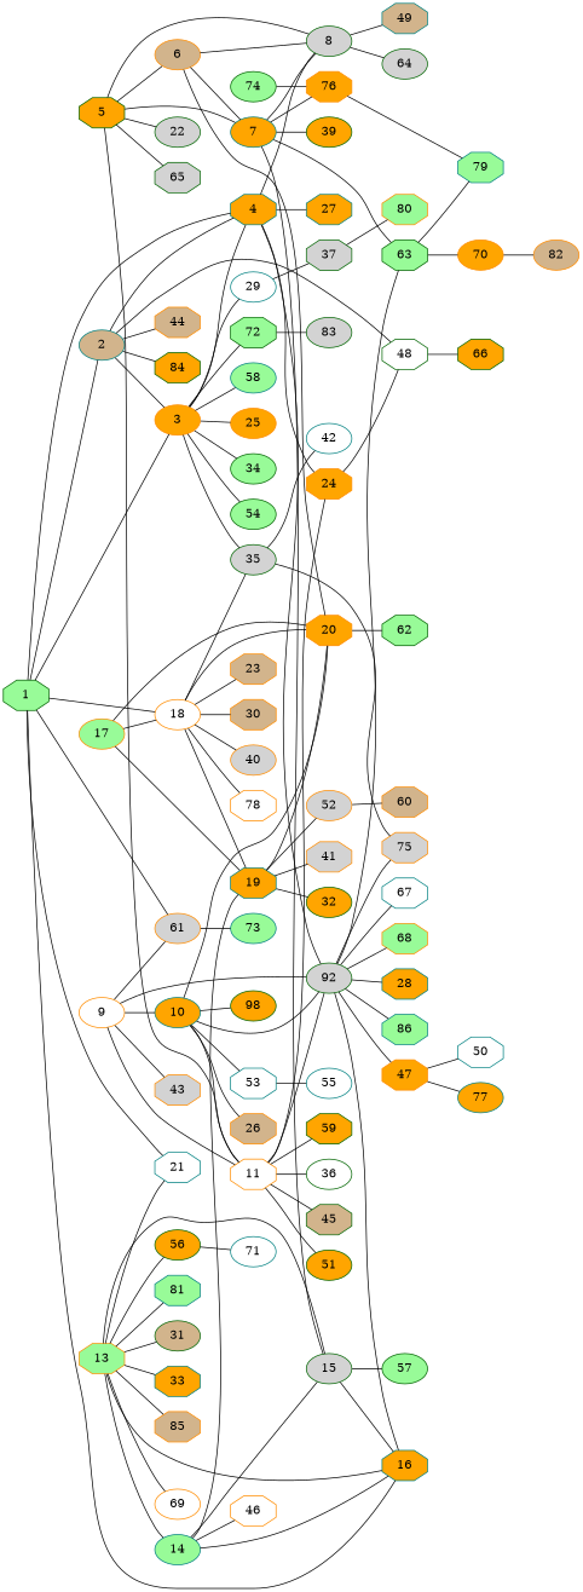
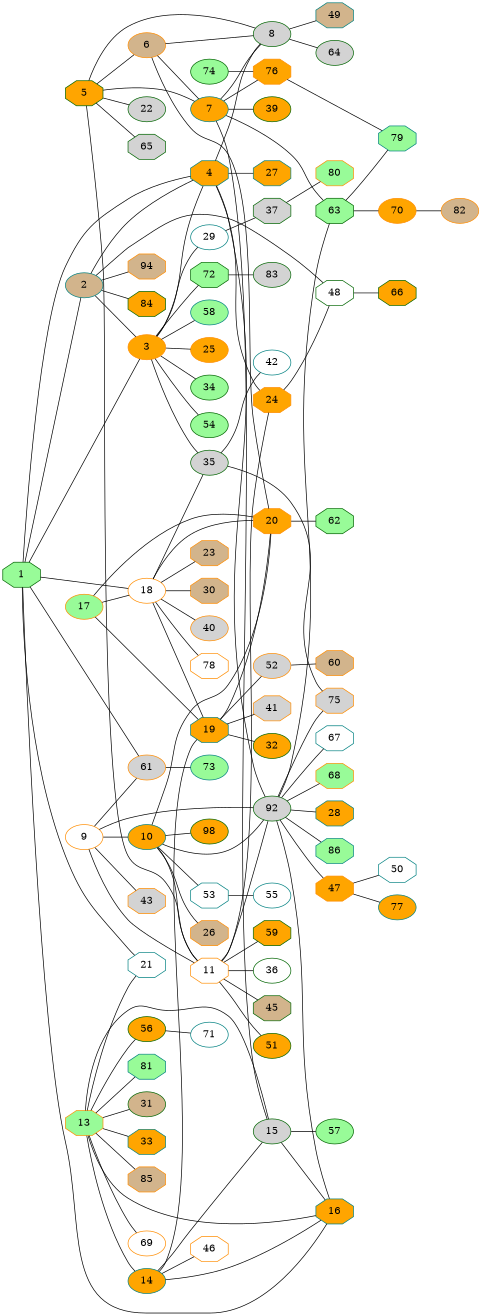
  graph {
    rankdir=LR
    node [color=darkorange fillcolor=orange shape=octagon style=filled]
    1 [color=darkgreen fillcolor=palegreen]
    2 [color=teal fillcolor=tan shape=ellipse]
    3 [shape=ellipse]
    4 [color=teal]
    16 [color=teal]
    18 [fillcolor=white shape=ellipse]
    21 [color=teal fillcolor=white]
    61 [fillcolor=lightgrey shape=ellipse]
-   44 [fillcolor=tan]
+   44 [fillcolor=tan label=94]
    48 [color=darkgreen fillcolor=white]
    84 [color=darkgreen]
    25 [shape=ellipse]
    29 [color=teal fillcolor=white shape=ellipse]
    34 [color=darkgreen fillcolor=palegreen shape=ellipse]
    35 [color=darkgreen fillcolor=lightgrey shape=ellipse]
    54 [color=darkgreen fillcolor=palegreen shape=ellipse]
    58 [color=teal fillcolor=palegreen shape=ellipse]
    72 [color=darkgreen fillcolor=palegreen]
    8 [color=darkgreen fillcolor=lightgrey shape=ellipse]
    n20 [color=darkgreen fillcolor=lightgrey label=92 shape=ellipse]
    24
    27 [color=teal]
    20
    19 [color=teal]
    23 [fillcolor=tan]
    30 [fillcolor=tan]
    40 [fillcolor=lightgrey shape=ellipse]
    78 [fillcolor=white]
    73 [color=teal fillcolor=palegreen shape=ellipse]
    66 [color=darkgreen]
    37 [color=darkgreen fillcolor=lightgrey]
    75 [fillcolor=lightgrey]
    42 [color=teal fillcolor=white shape=ellipse]
    83 [color=darkgreen fillcolor=lightgrey shape=ellipse]
    49 [color=teal fillcolor=tan]
    64 [color=darkgreen fillcolor=lightgrey shape=ellipse]
    63 [color=darkgreen fillcolor=palegreen]
    28 [color=teal]
    47
    67 [color=teal fillcolor=white]
    68 [fillcolor=palegreen]
    86 [color=teal fillcolor=palegreen]
    5 [color=darkgreen]
    6 [fillcolor=tan shape=ellipse]
    7 [color=teal shape=ellipse]
    11 [fillcolor=white]
    22 [color=darkgreen fillcolor=lightgrey shape=ellipse]
    65 [color=darkgreen fillcolor=lightgrey]
    15 [color=darkgreen fillcolor=lightgrey shape=ellipse]
    39 [color=darkgreen shape=ellipse]
    76
    36 [color=darkgreen fillcolor=white shape=ellipse]
    45 [color=darkgreen fillcolor=tan]
    51 [color=darkgreen shape=ellipse]
    59 [color=darkgreen]
    62 [color=darkgreen fillcolor=palegreen]
    57 [color=darkgreen fillcolor=palegreen shape=ellipse]
    70 [shape=ellipse]
    79 [color=teal fillcolor=palegreen]
    9 [fillcolor=white shape=ellipse]
    10 [color=teal shape=ellipse]
    43 [fillcolor=lightgrey]
    26 [fillcolor=tan]
    n64 [color=darkgreen label=98 shape=ellipse]
    53 [color=teal fillcolor=white]
    55 [color=teal fillcolor=white shape=ellipse]
    50 [color=teal fillcolor=white]
    77 [color=teal shape=ellipse]
    13 [fillcolor=palegreen]
-   14 [color=teal fillcolor=palegreen shape=ellipse]
+   14 [color=teal shape=ellipse]
    31 [color=darkgreen fillcolor=tan shape=ellipse]
    33 [color=teal]
    56 [color=darkgreen shape=ellipse]
    69 [fillcolor=white shape=ellipse]
    81 [color=teal fillcolor=palegreen]
    85 [fillcolor=tan]
    46 [fillcolor=white]
    71 [color=teal fillcolor=white shape=ellipse]
    32 [color=darkgreen shape=ellipse]
    41 [fillcolor=lightgrey]
    52 [fillcolor=lightgrey shape=ellipse]
    74 [color=darkgreen fillcolor=palegreen shape=ellipse]
    17 [fillcolor=palegreen shape=ellipse]
    60 [fillcolor=tan]
    80 [fillcolor=palegreen]
    82 [fillcolor=tan shape=ellipse]
    1 -- 2
    1 -- 3
    1 -- 4
    1 -- 16
    1 -- 18
    1 -- 21
    1 -- 61
    2 -- 3
    2 -- 4
    2 -- 44
    2 -- 48
    2 -- 84
    3 -- 4
    3 -- 25
    3 -- 29
    3 -- 34
    3 -- 35
    3 -- 54
    3 -- 58
    3 -- 72
    4 -- 8
    4 -- n20
    4 -- 24
    4 -- 27
    18 -- 35
    18 -- 20
    18 -- 19
    18 -- 23
    18 -- 30
    18 -- 40
    18 -- 78
    61 -- 73
    48 -- 66
    29 -- 37
    35 -- 75
    35 -- 42
    72 -- 83
    8 -- 49
    8 -- 64
    n20 -- 16
    n20 -- 75
    n20 -- 63
    n20 -- 28
    n20 -- 47
    n20 -- 67
    n20 -- 68
    n20 -- 86
    24 -- 48
    20 -- 62
    19 -- 20
    19 -- 32
    19 -- 41
    19 -- 52
    37 -- 80
    63 -- 70
    63 -- 79
    47 -- 50
    47 -- 77
    5 -- 8
    5 -- 6
    5 -- 7
    5 -- 11
    5 -- 22
    5 -- 65
    6 -- 8
    6 -- 20
    6 -- 7
    7 -- 8
    7 -- 63
    7 -- 15
    7 -- 39
    7 -- 76
    11 -- n20
    11 -- 24
    11 -- 36
    11 -- 45
    11 -- 51
    11 -- 59
    15 -- 16
    15 -- 57
    76 -- 79
    70 -- 82
    9 -- 61
    9 -- n20
    9 -- 11
    9 -- 10
    9 -- 43
    10 -- n20
    10 -- 20
    10 -- 11
    10 -- 26
    10 -- n64
    10 -- 53
    53 -- 55
    13 -- 16
    13 -- 21
    13 -- 15
    13 -- 14
    13 -- 31
    13 -- 33
    13 -- 56
    13 -- 69
    13 -- 81
    13 -- 85
    14 -- 16
    14 -- 19
    14 -- 15
    14 -- 46
    56 -- 71
    52 -- 60
    74 -- 76
    17 -- 18
    17 -- 20
    17 -- 19
  }
